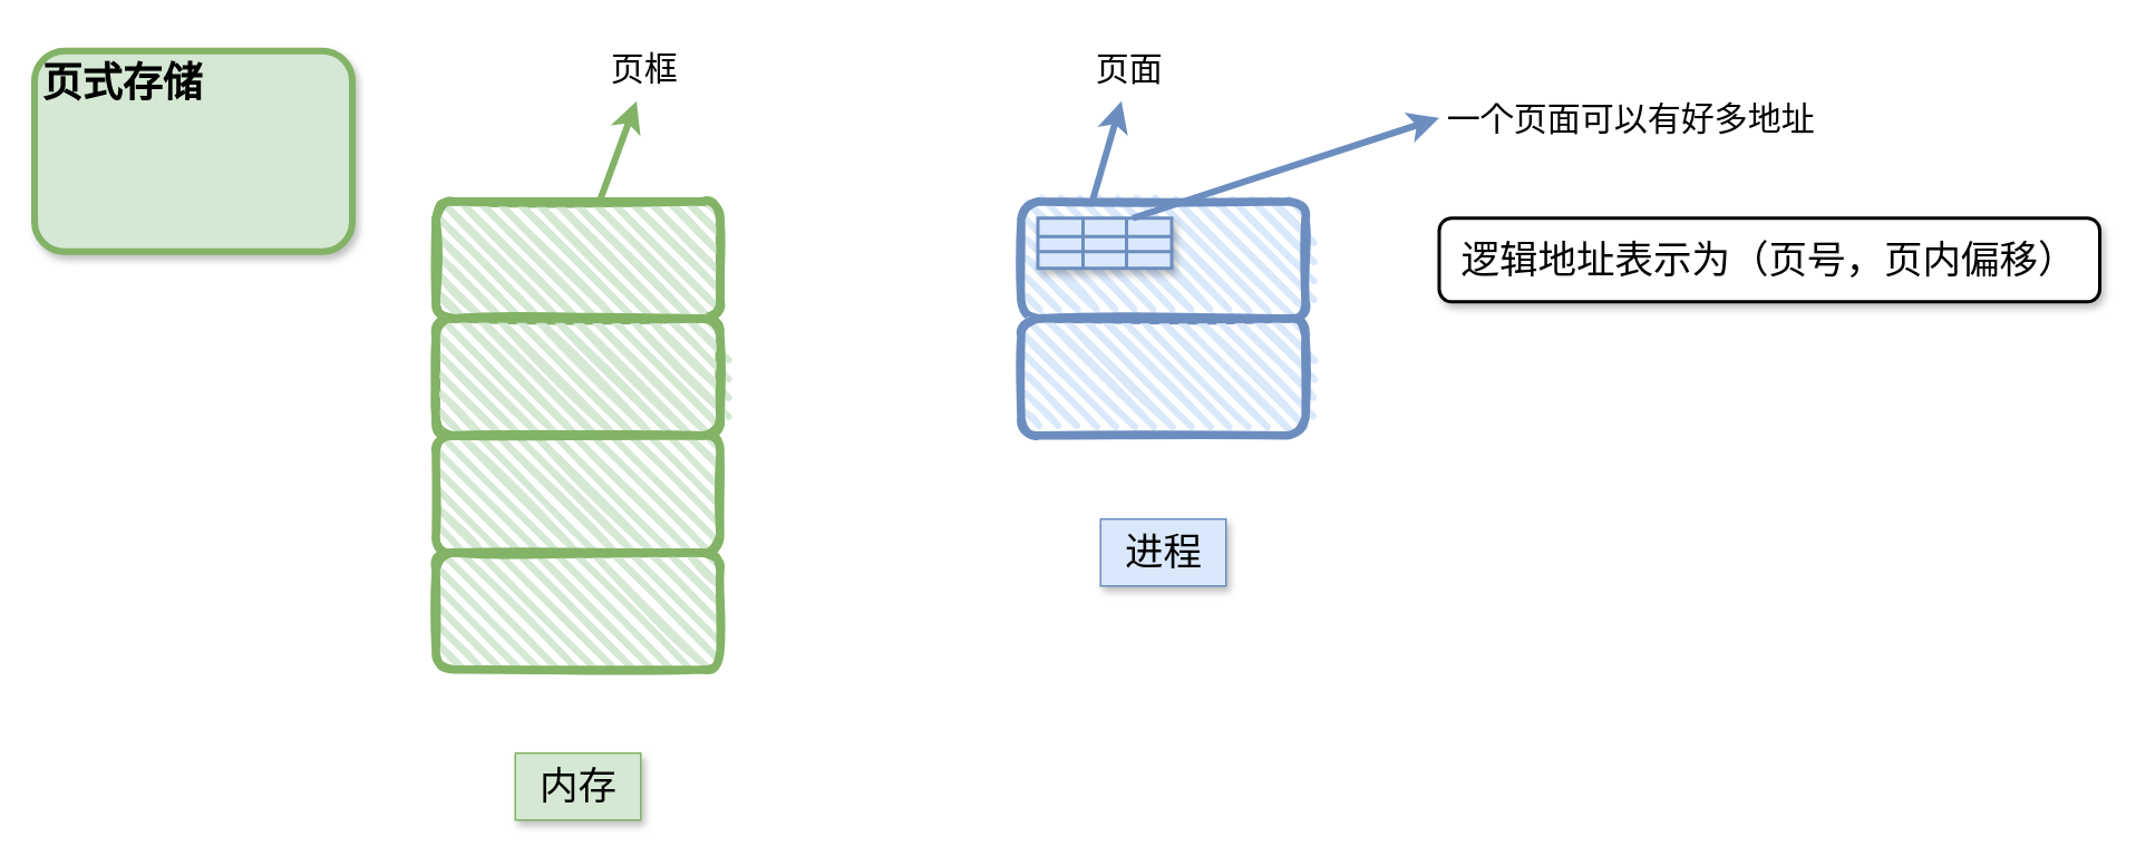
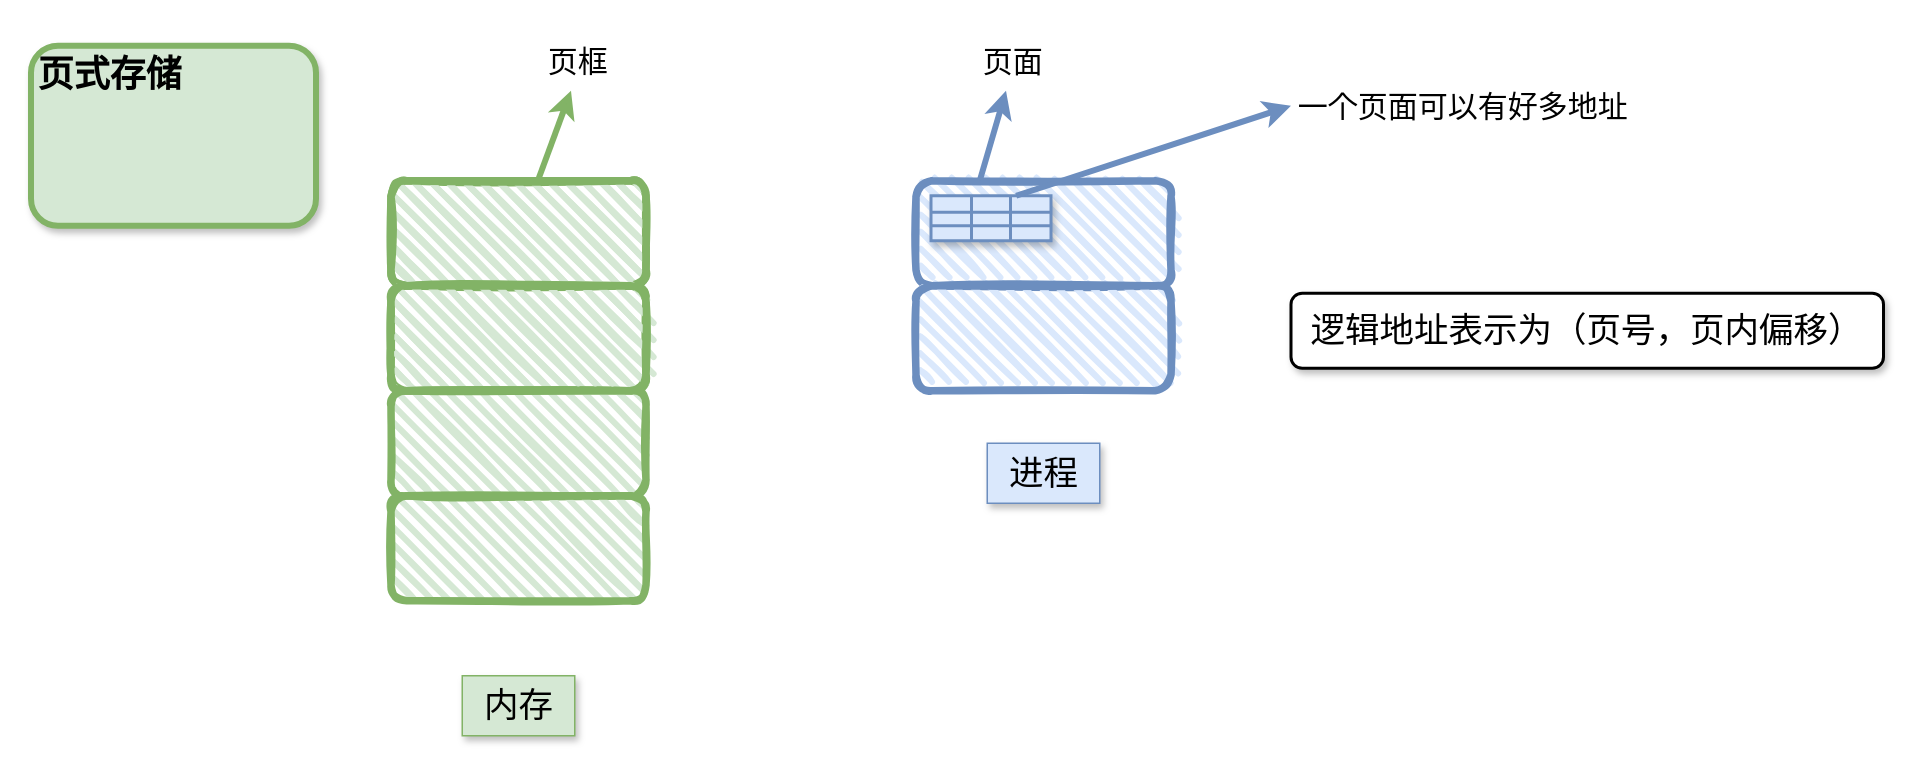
  <mxCell id="0" />
  <mxCell id="1" parent="0" />
  <mxCell id="2" value="&lt;h1&gt;页式存储&lt;/h1&gt;&lt;p&gt;&lt;br&gt;&lt;/p&gt;" style="text;html=1;spacing=5;spacingTop=-20;whiteSpace=wrap;overflow=hidden;rounded=1;fillColor=#d5e8d4;strokeColor=#82b366;align=left;strokeWidth=4;shadow=1;glass=0;sketch=0;" vertex="1" parent="1"><mxGeometry x="20" y="30" width="190" height="120" as="geometry" /></mxCell>
  <mxCell id="3" value="" style="rounded=1;whiteSpace=wrap;html=1;strokeWidth=5;fillWeight=4;hachureGap=8;hachureAngle=45;fillColor=#d5e8d4;sketch=1;align=left;strokeColor=#82b366;" vertex="1" parent="1"><mxGeometry x="260" y="120" width="170" height="70" as="geometry" /></mxCell>
  <mxCell id="4" value="" style="rounded=1;whiteSpace=wrap;html=1;strokeWidth=5;fillWeight=4;hachureGap=8;hachureAngle=45;fillColor=#d5e8d4;sketch=1;align=left;strokeColor=#82b366;" vertex="1" parent="1"><mxGeometry x="260" y="190" width="170" height="70" as="geometry" /></mxCell>
  <mxCell id="5" value="" style="rounded=1;whiteSpace=wrap;html=1;strokeWidth=5;fillWeight=4;hachureGap=8;hachureAngle=45;fillColor=#d5e8d4;sketch=1;align=left;strokeColor=#82b366;" vertex="1" parent="1"><mxGeometry x="260" y="260" width="170" height="70" as="geometry" /></mxCell>
  <mxCell id="6" value="" style="rounded=1;whiteSpace=wrap;html=1;strokeWidth=5;fillWeight=4;hachureGap=8;hachureAngle=45;fillColor=#d5e8d4;sketch=1;align=left;strokeColor=#82b366;" vertex="1" parent="1"><mxGeometry x="260" y="330" width="170" height="70" as="geometry" /></mxCell>
  <mxCell id="7" style="rounded=0;orthogonalLoop=1;jettySize=auto;html=1;fillColor=#d5e8d4;strokeColor=#82B366;strokeWidth=4;" edge="1" parent="1" source="8"><mxGeometry relative="1" as="geometry"><mxPoint x="380" y="60" as="targetPoint" /></mxGeometry></mxCell>
  <mxCell id="8" value="" style="rounded=1;whiteSpace=wrap;html=1;strokeWidth=5;fillWeight=4;hachureGap=8;hachureAngle=45;fillColor=#d5e8d4;sketch=1;align=left;strokeColor=#82b366;" vertex="1" parent="1"><mxGeometry x="260" y="120" width="170" height="70" as="geometry" /></mxCell>
  <mxCell id="9" value="" style="rounded=1;whiteSpace=wrap;html=1;strokeWidth=5;fillWeight=4;hachureGap=8;hachureAngle=45;fillColor=#d5e8d4;sketch=1;align=left;strokeColor=#82b366;" vertex="1" parent="1"><mxGeometry x="260" y="190" width="170" height="70" as="geometry" /></mxCell>
  <mxCell id="10" value="内存" style="text;html=1;strokeColor=#82b366;fillColor=#d5e8d4;align=center;verticalAlign=middle;whiteSpace=wrap;rounded=0;fontSize=23;shadow=1;" vertex="1" parent="1"><mxGeometry x="307.5" y="450" width="75" height="40" as="geometry" /></mxCell>
  <mxCell id="11" value="页框" style="text;html=1;align=center;verticalAlign=middle;whiteSpace=wrap;rounded=0;fontSize=20;" vertex="1" parent="1"><mxGeometry x="350" y="20" width="70" height="40" as="geometry" /></mxCell>
  <mxCell id="12" value="" style="rounded=1;whiteSpace=wrap;html=1;strokeWidth=5;fillWeight=4;hachureGap=8;hachureAngle=45;fillColor=#dae8fc;sketch=1;align=left;strokeColor=#6c8ebf;" vertex="1" parent="1"><mxGeometry x="610" y="120" width="170" height="70" as="geometry" /></mxCell>
  <mxCell id="13" value="" style="rounded=1;whiteSpace=wrap;html=1;strokeWidth=5;fillWeight=4;hachureGap=8;hachureAngle=45;fillColor=#dae8fc;sketch=1;align=left;strokeColor=#6c8ebf;" vertex="1" parent="1"><mxGeometry x="610" y="190" width="170" height="70" as="geometry" /></mxCell>
- <mxCell id="14" value="进程" style="text;html=1;strokeColor=#6c8ebf;fillColor=#dae8fc;align=center;verticalAlign=middle;whiteSpace=wrap;rounded=0;fontSize=23;shadow=1;" vertex="1" parent="1"><mxGeometry x="657.5" y="310" width="75" height="40" as="geometry" /></mxCell>
+ <mxCell id="14" value="进程" style="text;html=1;strokeColor=#6c8ebf;fillColor=#dae8fc;align=center;verticalAlign=middle;whiteSpace=wrap;rounded=0;fontSize=23;shadow=1;" vertex="1" parent="1"><mxGeometry x="657.5" y="295" width="75" height="40" as="geometry" /></mxCell>
  <mxCell id="15" style="rounded=0;orthogonalLoop=1;jettySize=auto;html=1;fillColor=#dae8fc;strokeColor=#6c8ebf;strokeWidth=4;exitX=0.25;exitY=0;exitDx=0;exitDy=0;" edge="1" parent="1" source="12"><mxGeometry relative="1" as="geometry"><mxPoint x="670" y="60" as="targetPoint" /><mxPoint x="415.789" y="130" as="sourcePoint" /></mxGeometry></mxCell>
  <mxCell id="16" value="页面" style="text;html=1;align=center;verticalAlign=middle;whiteSpace=wrap;rounded=0;fontSize=20;" vertex="1" parent="1"><mxGeometry x="640" y="20" width="70" height="40" as="geometry" /></mxCell>
  <mxCell id="17" value="" style="shape=table;html=1;whiteSpace=wrap;startSize=0;container=1;collapsible=0;childLayout=tableLayout;rounded=0;shadow=1;glass=0;sketch=0;fontSize=23;strokeColor=#6c8ebf;strokeWidth=2;align=left;fillColor=#dae8fc;" vertex="1" parent="1"><mxGeometry x="620" y="130" width="80" height="30" as="geometry" /></mxCell>
  <mxCell id="18" value="" style="shape=partialRectangle;html=1;whiteSpace=wrap;collapsible=0;dropTarget=0;pointerEvents=0;fillColor=none;top=0;left=0;bottom=0;right=0;points=[[0,0.5],[1,0.5]];portConstraint=eastwest;rounded=0;shadow=1;glass=0;sketch=0;fontSize=23;strokeColor=default;strokeWidth=4;align=left;" vertex="1" parent="17"><mxGeometry width="80" height="11" as="geometry" /></mxCell>
  <mxCell id="19" value="" style="shape=partialRectangle;html=1;whiteSpace=wrap;connectable=0;fillColor=none;top=0;left=0;bottom=0;right=0;overflow=hidden;pointerEvents=1;rounded=0;shadow=1;glass=0;sketch=0;fontSize=23;strokeColor=default;strokeWidth=4;align=left;" vertex="1" parent="18"><mxGeometry width="27" height="11" as="geometry"><mxRectangle width="27" height="11" as="alternateBounds" /></mxGeometry></mxCell>
  <mxCell id="20" value="" style="shape=partialRectangle;html=1;whiteSpace=wrap;connectable=0;fillColor=none;top=0;left=0;bottom=0;right=0;overflow=hidden;pointerEvents=1;rounded=0;shadow=1;glass=0;sketch=0;fontSize=23;strokeColor=default;strokeWidth=4;align=left;" vertex="1" parent="18"><mxGeometry x="27" width="26" height="11" as="geometry"><mxRectangle width="26" height="11" as="alternateBounds" /></mxGeometry></mxCell>
  <mxCell id="21" value="" style="shape=partialRectangle;html=1;whiteSpace=wrap;connectable=0;fillColor=none;top=0;left=0;bottom=0;right=0;overflow=hidden;pointerEvents=1;rounded=0;shadow=1;glass=0;sketch=0;fontSize=23;strokeColor=default;strokeWidth=4;align=left;" vertex="1" parent="18"><mxGeometry x="53" width="27" height="11" as="geometry"><mxRectangle width="27" height="11" as="alternateBounds" /></mxGeometry></mxCell>
  <mxCell id="22" value="" style="shape=partialRectangle;html=1;whiteSpace=wrap;collapsible=0;dropTarget=0;pointerEvents=0;fillColor=none;top=0;left=0;bottom=0;right=0;points=[[0,0.5],[1,0.5]];portConstraint=eastwest;rounded=0;shadow=1;glass=0;sketch=0;fontSize=23;strokeColor=default;strokeWidth=4;align=left;" vertex="1" parent="17"><mxGeometry y="11" width="80" height="9" as="geometry" /></mxCell>
  <mxCell id="23" value="" style="shape=partialRectangle;html=1;whiteSpace=wrap;connectable=0;fillColor=none;top=0;left=0;bottom=0;right=0;overflow=hidden;pointerEvents=1;rounded=0;shadow=1;glass=0;sketch=0;fontSize=23;strokeColor=default;strokeWidth=4;align=left;" vertex="1" parent="22"><mxGeometry width="27" height="9" as="geometry"><mxRectangle width="27" height="9" as="alternateBounds" /></mxGeometry></mxCell>
  <mxCell id="24" value="" style="shape=partialRectangle;html=1;whiteSpace=wrap;connectable=0;fillColor=none;top=0;left=0;bottom=0;right=0;overflow=hidden;pointerEvents=1;rounded=0;shadow=1;glass=0;sketch=0;fontSize=23;strokeColor=default;strokeWidth=4;align=left;" vertex="1" parent="22"><mxGeometry x="27" width="26" height="9" as="geometry"><mxRectangle width="26" height="9" as="alternateBounds" /></mxGeometry></mxCell>
  <mxCell id="25" value="" style="shape=partialRectangle;html=1;whiteSpace=wrap;connectable=0;fillColor=none;top=0;left=0;bottom=0;right=0;overflow=hidden;pointerEvents=1;rounded=0;shadow=1;glass=0;sketch=0;fontSize=23;strokeColor=default;strokeWidth=4;align=left;" vertex="1" parent="22"><mxGeometry x="53" width="27" height="9" as="geometry"><mxRectangle width="27" height="9" as="alternateBounds" /></mxGeometry></mxCell>
  <mxCell id="26" value="" style="shape=partialRectangle;html=1;whiteSpace=wrap;collapsible=0;dropTarget=0;pointerEvents=0;fillColor=none;top=0;left=0;bottom=0;right=0;points=[[0,0.5],[1,0.5]];portConstraint=eastwest;rounded=0;shadow=1;glass=0;sketch=0;fontSize=23;strokeColor=default;strokeWidth=4;align=left;" vertex="1" parent="17"><mxGeometry y="20" width="80" height="10" as="geometry" /></mxCell>
  <mxCell id="27" value="" style="shape=partialRectangle;html=1;whiteSpace=wrap;connectable=0;fillColor=none;top=0;left=0;bottom=0;right=0;overflow=hidden;pointerEvents=1;rounded=0;shadow=1;glass=0;sketch=0;fontSize=23;strokeColor=default;strokeWidth=4;align=left;" vertex="1" parent="26"><mxGeometry width="27" height="10" as="geometry"><mxRectangle width="27" height="10" as="alternateBounds" /></mxGeometry></mxCell>
  <mxCell id="28" value="" style="shape=partialRectangle;html=1;whiteSpace=wrap;connectable=0;fillColor=none;top=0;left=0;bottom=0;right=0;overflow=hidden;pointerEvents=1;rounded=0;shadow=1;glass=0;sketch=0;fontSize=23;strokeColor=default;strokeWidth=4;align=left;" vertex="1" parent="26"><mxGeometry x="27" width="26" height="10" as="geometry"><mxRectangle width="26" height="10" as="alternateBounds" /></mxGeometry></mxCell>
  <mxCell id="29" value="" style="shape=partialRectangle;html=1;whiteSpace=wrap;connectable=0;fillColor=none;top=0;left=0;bottom=0;right=0;overflow=hidden;pointerEvents=1;rounded=0;shadow=1;glass=0;sketch=0;fontSize=23;strokeColor=default;strokeWidth=4;align=left;" vertex="1" parent="26"><mxGeometry x="53" width="27" height="10" as="geometry"><mxRectangle width="27" height="10" as="alternateBounds" /></mxGeometry></mxCell>
  <mxCell id="30" style="rounded=0;orthogonalLoop=1;jettySize=auto;html=1;fillColor=#dae8fc;strokeColor=#6c8ebf;strokeWidth=4;" edge="1" parent="1" source="18"><mxGeometry relative="1" as="geometry"><mxPoint x="860" y="70" as="targetPoint" /><mxPoint x="662.5" y="130" as="sourcePoint" /></mxGeometry></mxCell>
  <mxCell id="31" value="一个页面可以有好多地址" style="text;html=1;align=center;verticalAlign=middle;whiteSpace=wrap;rounded=0;fontSize=20;" vertex="1" parent="1"><mxGeometry x="850" y="50" width="250" height="40" as="geometry" /></mxCell>
- <mxCell id="32" value="逻辑地址表示为（页号，页内偏移）" style="rounded=1;whiteSpace=wrap;html=1;shadow=1;glass=0;sketch=0;fontSize=23;strokeColor=default;strokeWidth=2;gradientColor=none;align=center;" vertex="1" parent="1"><mxGeometry x="860" y="130" width="395" height="50" as="geometry" /></mxCell>
+ <mxCell id="32" value="逻辑地址表示为（页号，页内偏移）" style="rounded=1;whiteSpace=wrap;html=1;shadow=1;glass=0;sketch=0;fontSize=23;strokeColor=default;strokeWidth=2;gradientColor=none;align=center;" vertex="1" parent="1"><mxGeometry x="860" y="195" width="395" height="50" as="geometry" /></mxCell>
